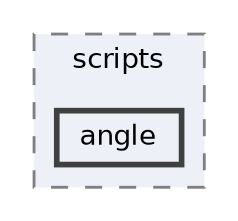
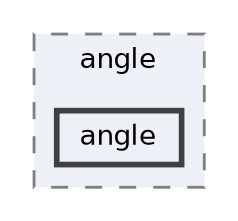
  digraph {
    compound=true
    n1 [color=grey25 fillcolor="#edf0f7" fontname=Helvetica fontsize=10 height=0.2 label=angle shape=box style="filled,bold" width=0.4]
    subgraph cluster_1 {
      bgcolor="#edf0f7"
      fontname=Helvetica
      fontsize=10
-     label=scripts
+     label=angle
      pencolor=grey50
      style="filled,dashed"
      n1
    }
  }
